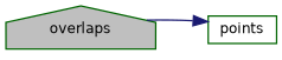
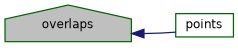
  digraph {
    rankdir=LR
    node [color=darkgreen fontname=Helvetica fontsize=10]
    n1 [fillcolor=grey75 fontcolor=black height=0.2 label=overlaps shape=house style=filled width=0.4]
    n2 [height=0.2 label=points shape=box width=0.4]
-   n2 -> n1 [color=midnightblue dir=back fontname=Helvetica fontsize=10 labelfontname=Helvetica labelfontsize=10 style=solid]
+   n1 -> n2 [color=midnightblue dir=back fontname=Helvetica fontsize=10 labelfontname=Helvetica labelfontsize=10 style=solid]
  }
